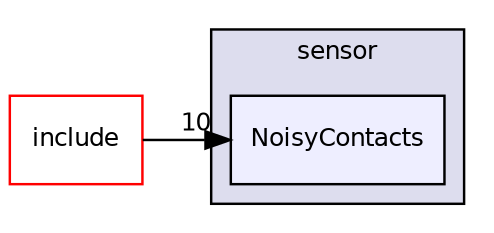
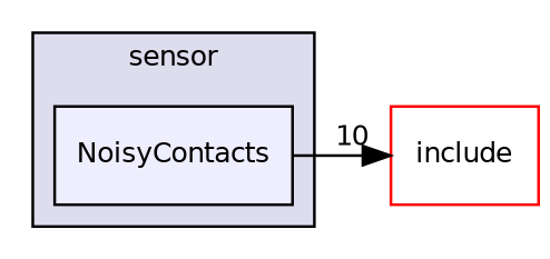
  digraph {
    compound=true
    rankdir=LR
    node [fontname=Helvetica fontsize=10 shape=box style=filled]
    n1 [fillcolor="#eeeeff" label=NoisyContacts pencolor=black]
    n2 [color=red fillcolor=white label=include]
    subgraph cluster_1 {
      bgcolor="#ddddee"
      fontname=Helvetica
      fontsize=10
      label=sensor
      pencolor=black
      n1
    }
-   n2 -> n1 [headlabel=10 labeldistance=1.5 labelfontname=Helvetica labelfontsize=10]
+   n1 -> n2 [headlabel=10 labeldistance=1.5 labelfontname=Helvetica labelfontsize=10]
  }
